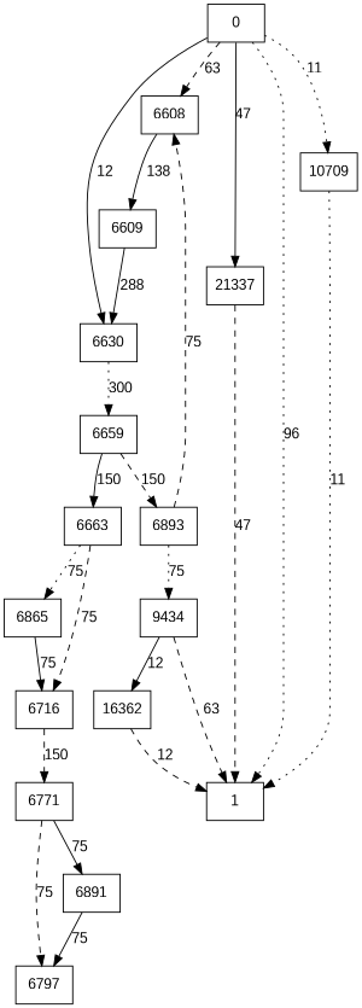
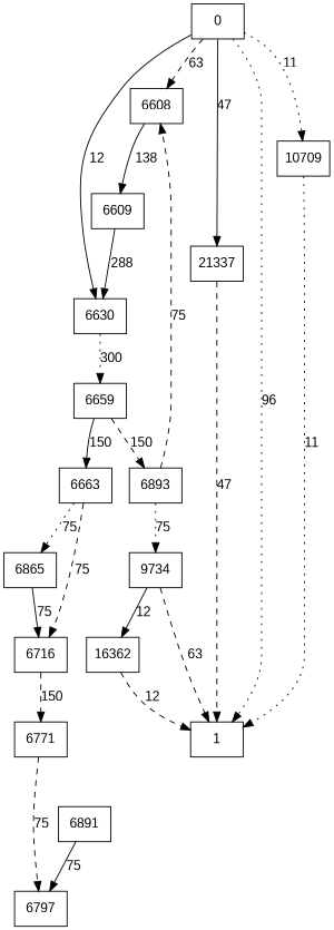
  digraph {
    fontname="Liberation Sans"
    rankdir=TB
    node [fontname="Liberation Sans" shape=rectangle]
    edge [fontname="Liberation Sans" style=solid]
    6608
    6609
    6630
    6659
    6663
    6893
    6716
    6865
-   9734 [label=9434]
+   9734
    6771
    1
    16362
    6797
    6891
    n15 [label=10709]
    21337
    0
    6608 -> 6609 [label=138]
    6609 -> 6630 [label=288]
    6630 -> 6659 [label=300 style=dotted]
    6659 -> 6663 [label=150]
    6659 -> 6893 [label=150 style=dashed]
    6663 -> 6716 [label=75 style=dashed]
    6663 -> 6865 [label=75 style=dotted]
    6893 -> 6608 [label=75 style=dashed]
    6893 -> 9734 [label=75 style=dotted]
    6716 -> 6771 [label=150 style=dashed]
    6865 -> 6716 [label=75]
    9734 -> 1 [label=63 style=dashed]
    9734 -> 16362 [label=12]
    6771 -> 6797 [label=75 style=dashed]
-   6771 -> 6891 [label=75]
    16362 -> 1 [label=12 style=dashed]
    6891 -> 6797 [label=75]
    n15 -> 1 [label=11 style=dotted]
    21337 -> 1 [label=47 style=dashed]
    0 -> 6608 [label=63 style=dashed]
    0 -> 6630 [label=12]
    0 -> 1 [label=96 style=dotted]
    0 -> n15 [label=11 style=dotted]
    0 -> 21337 [label=47]
  }
